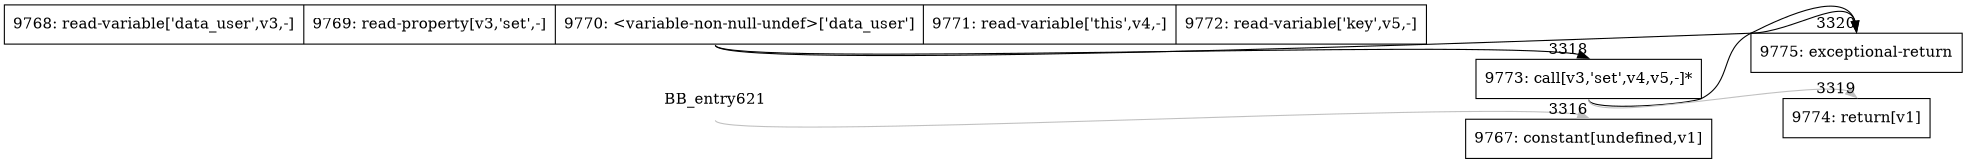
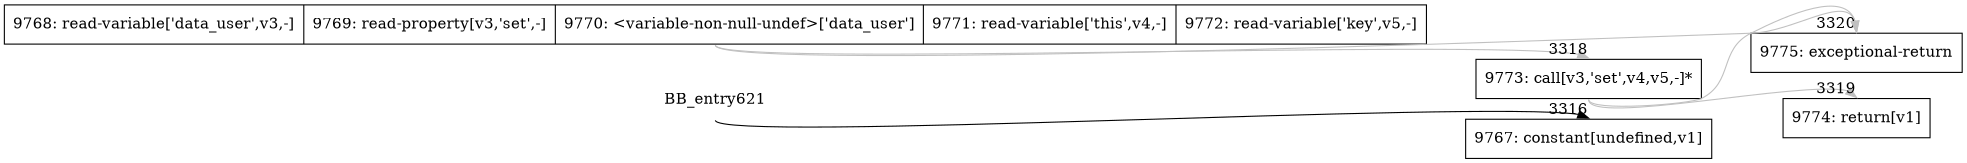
  digraph {
    rankdir=LR
    node [shape=record]
    edge [headport=n tailport=s color=gray]
    n1 [label=BB_entry621 shape=none]
    n2 [label="{9767: constant[undefined,v1]}"]
    n3 [label="{9768: read-variable['data_user',v3,-]|9769: read-property[v3,'set',-]|9770: \<variable-non-null-undef\>['data_user']|9771: read-variable['this',v4,-]|9772: read-variable['key',v5,-]}"]
    n4 [label="{9773: call[v3,'set',v4,v5,-]*}"]
    n5 [label="{9775: exceptional-return}"]
    n6 [label="{9774: return[v1]}"]
-   n1 -> n2 [headlabel="    3316"]
-   n3 -> n4 [headlabel="      3318" color=""]
-   n3 -> n5 [color=black headlabel="      3320"]
-   n4 -> n5 [color=black]
+   n1 -> n2 [headlabel="    3316" color=""]
+   n3 -> n4 [headlabel="      3318"]
+   n3 -> n5 [headlabel="      3320"]
+   n4 -> n5
    n4 -> n6 [headlabel="      3319"]
  }
